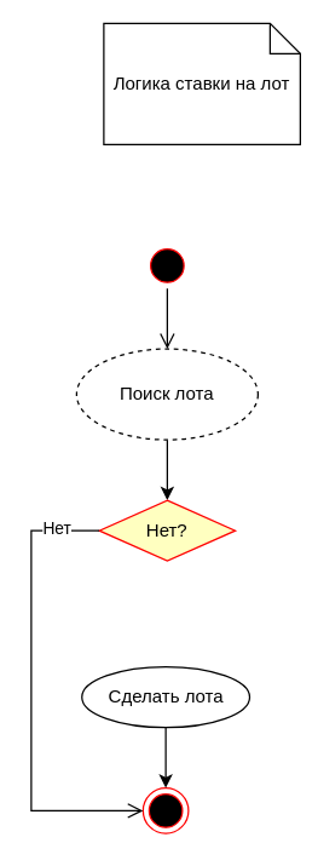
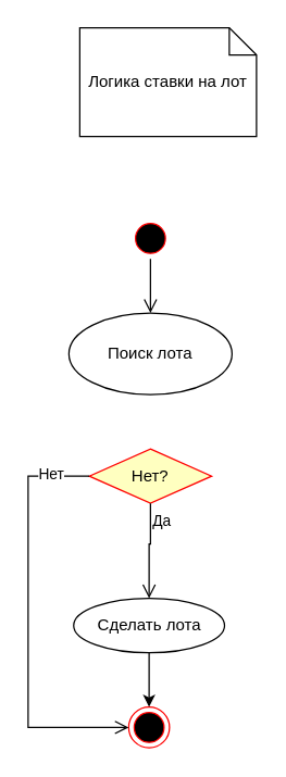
  <mxCell id="0" />
  <mxCell id="1" parent="0" />
- <mxCell id="2" value="Логика ставки на лот" style="shape=note;size=20;whiteSpace=wrap;html=1;" parent="1" vertex="1"><mxGeometry x="68" y="15" width="130" height="80" as="geometry" /></mxCell>
+ <mxCell id="2" value="Логика ставки на лот" style="shape=note;size=20;whiteSpace=wrap;html=1;" parent="1" vertex="1"><mxGeometry x="58" y="20" width="130" height="80" as="geometry" /></mxCell>
  <mxCell id="3" value="" style="ellipse;html=1;shape=startState;fillColor=#000000;strokeColor=#ff0000;" vertex="1" parent="1"><mxGeometry x="95" y="160" width="30" height="30" as="geometry" /></mxCell>
  <mxCell id="4" value="" style="edgeStyle=orthogonalEdgeStyle;html=1;verticalAlign=bottom;endArrow=open;endSize=8;strokeColor=#000000;rounded=0;entryX=0.5;entryY=0;entryDx=0;entryDy=0;" edge="1" source="3" parent="1" target="7"><mxGeometry relative="1" as="geometry"><mxPoint x="109" y="240" as="targetPoint" /></mxGeometry></mxCell>
  <mxCell id="5" value="" style="ellipse;html=1;shape=endState;fillColor=#000000;strokeColor=#ff0000;" vertex="1" parent="1"><mxGeometry x="94" y="520" width="30" height="30" as="geometry" /></mxCell>
- <mxCell id="6" style="edgeStyle=orthogonalEdgeStyle;rounded=0;orthogonalLoop=1;jettySize=auto;html=1;exitX=0.5;exitY=1;exitDx=0;exitDy=0;entryX=0.5;entryY=0;entryDx=0;entryDy=0;" edge="1" parent="1" source="7" target="8"><mxGeometry relative="1" as="geometry" /></mxCell>
- <mxCell id="7" value="Поиск лота" style="ellipse;whiteSpace=wrap;html=1;dashed=1;" vertex="1" parent="1"><mxGeometry x="50" y="230" width="120" height="60" as="geometry" /></mxCell>
+ <mxCell id="7" value="Поиск лота" style="ellipse;whiteSpace=wrap;html=1;" vertex="1" parent="1"><mxGeometry x="50" y="230" width="120" height="60" as="geometry" /></mxCell>
  <mxCell id="8" value="Нет?" style="rhombus;whiteSpace=wrap;html=1;fontColor=#000000;fillColor=#ffffc0;strokeColor=#ff0000;" vertex="1" parent="1"><mxGeometry x="65" y="330" width="90" height="40" as="geometry" /></mxCell>
  <mxCell id="9" value="" style="edgeStyle=orthogonalEdgeStyle;html=1;align=left;verticalAlign=bottom;endArrow=open;endSize=8;strokeColor=#000000;rounded=0;exitX=0;exitY=0.5;exitDx=0;exitDy=0;entryX=0;entryY=0.5;entryDx=0;entryDy=0;" edge="1" source="8" parent="1" target="5"><mxGeometry x="-1" relative="1" as="geometry"><mxPoint x="-16" y="630" as="targetPoint" /><mxPoint x="-40" y="365" as="sourcePoint" /><Array as="points"><mxPoint x="20" y="350" /><mxPoint x="20" y="535" /></Array></mxGeometry></mxCell>
  <mxCell id="10" value="Нет" style="edgeLabel;html=1;align=center;verticalAlign=middle;resizable=0;points=[];" vertex="1" connectable="0" parent="9"><mxGeometry x="-0.807" y="-2" relative="1" as="geometry"><mxPoint as="offset" /></mxGeometry></mxCell>
+ <mxCell id="11" value="Да" style="edgeStyle=orthogonalEdgeStyle;html=1;align=left;verticalAlign=top;endArrow=open;endSize=8;strokeColor=#000000;rounded=0;entryX=0.5;entryY=0;entryDx=0;entryDy=0;" edge="1" source="8" parent="1" target="13"><mxGeometry x="-1" relative="1" as="geometry"><mxPoint x="110" y="430" as="targetPoint" /><Array as="points"><mxPoint x="110" y="400" /><mxPoint x="109" y="400" /></Array><mxPoint as="offset" /></mxGeometry></mxCell>
  <mxCell id="12" style="edgeStyle=orthogonalEdgeStyle;rounded=0;orthogonalLoop=1;jettySize=auto;html=1;exitX=0.5;exitY=1;exitDx=0;exitDy=0;entryX=0.5;entryY=0;entryDx=0;entryDy=0;" edge="1" parent="1" source="13" target="5"><mxGeometry relative="1" as="geometry" /></mxCell>
  <mxCell id="13" value="Сделать лота" style="ellipse;whiteSpace=wrap;html=1;" vertex="1" parent="1"><mxGeometry x="53.5" y="440" width="111" height="40" as="geometry" /></mxCell>
